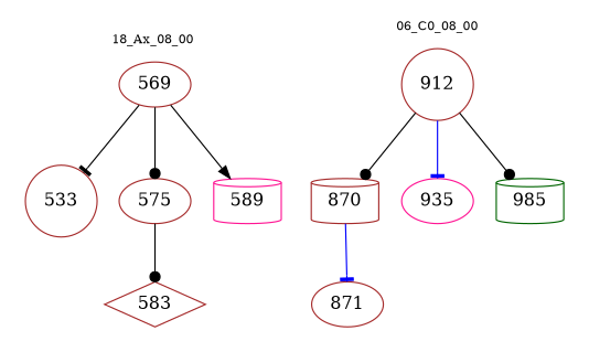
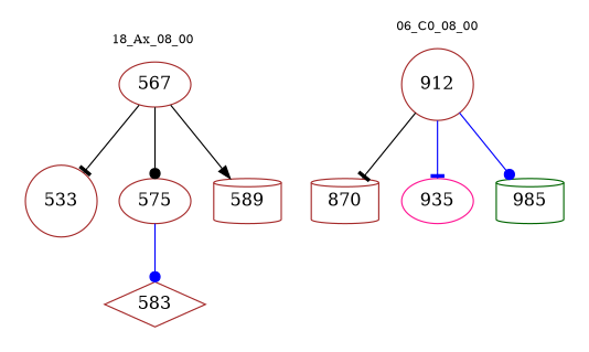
  digraph {
    node [color=brown shape=ellipse]
    edge [arrowhead=tee color=black]
-   n1 [label=569]
+   n1 [label=567]
    n2 [label=533 shape=circle]
    n3 [label=575]
-   n4 [color=deeppink label=589 shape=cylinder]
+   n4 [label=589 shape=cylinder]
    n5 [label=583 shape=diamond]
    n6 [label=912 shape=circle]
    n7 [label=870 shape=cylinder]
    n8 [color=deeppink label=935]
    n9 [color=darkgreen label=985 shape=cylinder]
-   n10 [label=871]
    subgraph cluster_1 {
      color=white
      fontsize=10
      label="18_Ax_08_00"
      n1
      n2
      n3
      n4
      n5
    }
    subgraph cluster_2 {
      color=white
      fontsize=10
      label="06_C0_08_00"
      n6
      n7
      n8
      n9
-     n10
    }
    n1 -> n2
    n1 -> n3 [arrowhead=dot]
    n1 -> n4 [arrowhead=normal]
-   n3 -> n5 [arrowhead=dot]
-   n6 -> n7 [arrowhead=dot]
+   n3 -> n5 [arrowhead=dot color=blue]
+   n6 -> n7
    n6 -> n8 [color=blue]
-   n6 -> n9 [arrowhead=dot]
-   n7 -> n10 [color=blue]
+   n6 -> n9 [arrowhead=dot color=blue]
  }
